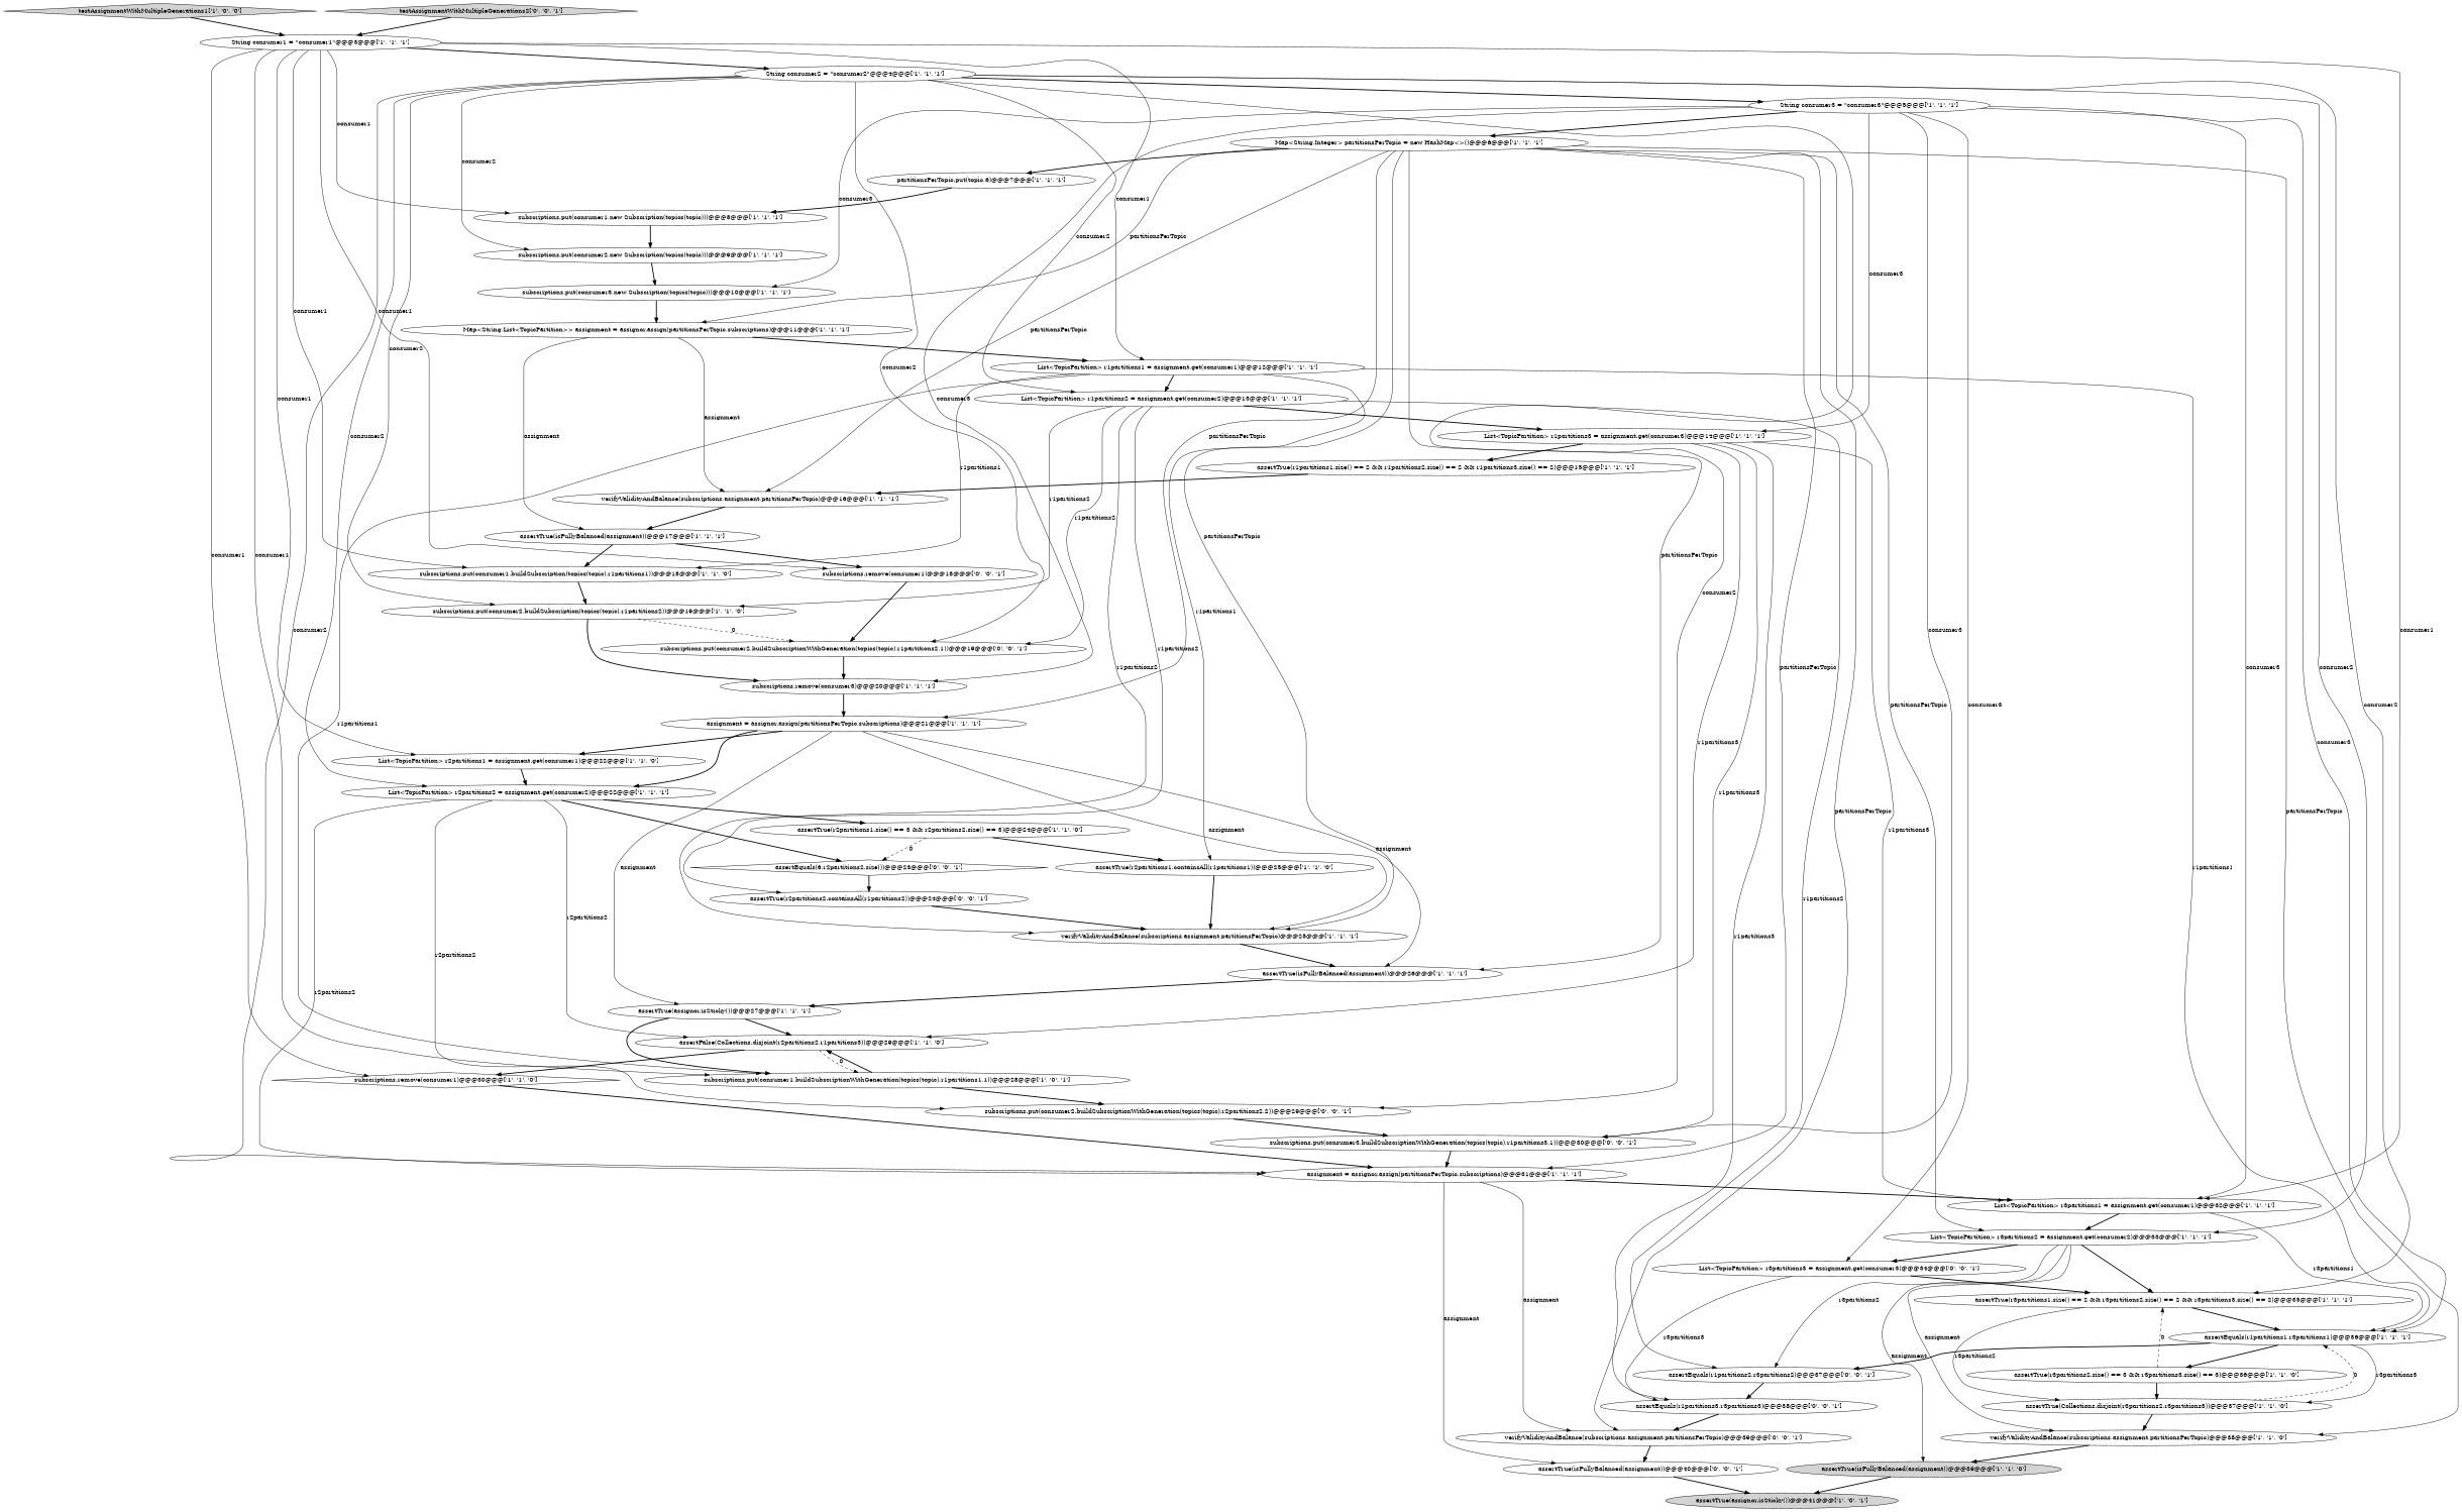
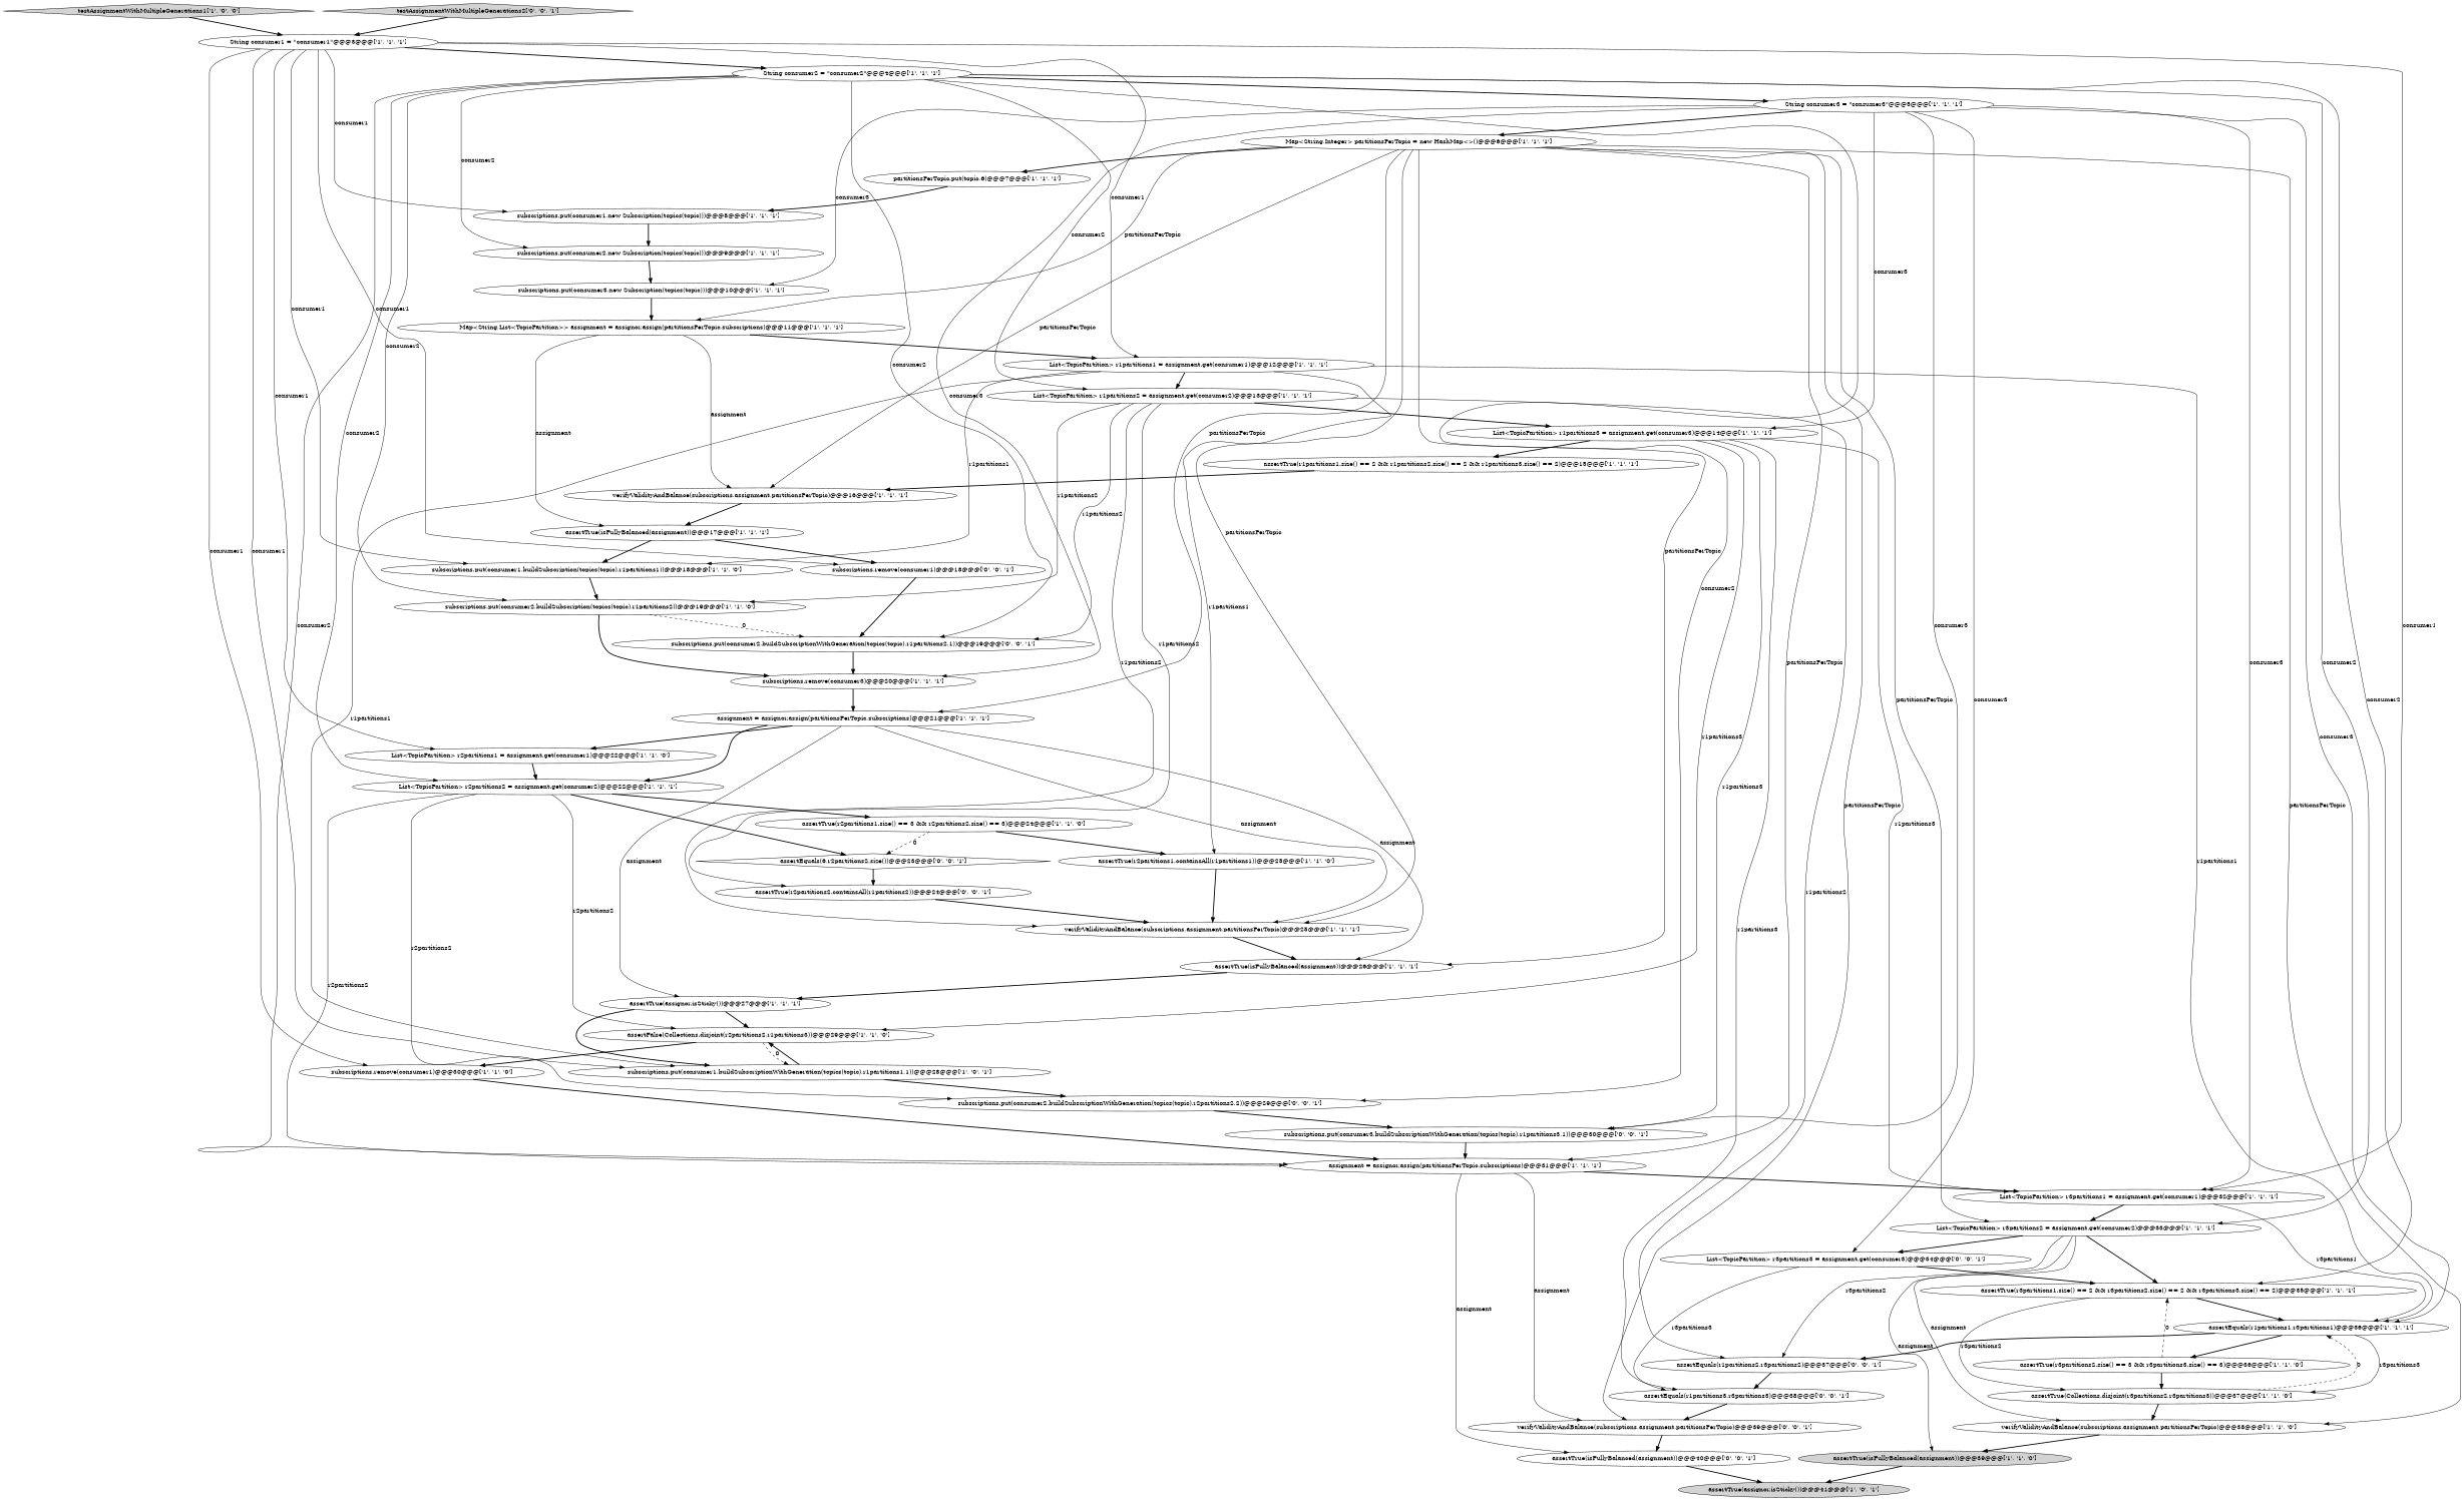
  digraph {
    node [fillcolor=white shape=ellipse style=filled]
    edge [style=solid]
    n1 [label="verifyValidityAndBalance(subscriptions,assignment,partitionsPerTopic)@@@38@@@['1', '1', '0']"]
    n2 [fillcolor=lightgray label="assertTrue(isFullyBalanced(assignment))@@@39@@@['1', '1', '0']"]
    n3 [fillcolor=lightgray label="assertTrue(assignor.isSticky())@@@41@@@['1', '0', '1']"]
    n4 [label="assertEquals(r1partitions3,r3partitions3)@@@38@@@['0', '0', '1']"]
    n5 [label="verifyValidityAndBalance(subscriptions,assignment,partitionsPerTopic)@@@39@@@['0', '0', '1']"]
    n6 [label="assertTrue(isFullyBalanced(assignment))@@@40@@@['0', '0', '1']"]
    n7 [label="verifyValidityAndBalance(subscriptions,assignment,partitionsPerTopic)@@@16@@@['1', '1', '1']"]
    n8 [label="assertTrue(isFullyBalanced(assignment))@@@17@@@['1', '1', '1']"]
    n9 [label="subscriptions.put(consumer1,buildSubscription(topics(topic),r1partitions1))@@@18@@@['1', '1', '0']"]
    n10 [label="subscriptions.remove(consumer1)@@@18@@@['0', '0', '1']"]
    n11 [fillcolor=lightgray label="testAssignmentWithMultipleGenerations1['1', '0', '0']" shape=diamond]
    n12 [label="String consumer1 = \"consumer1\"@@@3@@@['1', '1', '1']"]
    n13 [label="List<TopicPartition> r3partitions1 = assignment.get(consumer1)@@@32@@@['1', '1', '1']"]
    n14 [label="subscriptions.put(consumer1,buildSubscriptionWithGeneration(topics(topic),r1partitions1,1))@@@28@@@['1', '0', '1']"]
    n15 [label="List<TopicPartition> r2partitions1 = assignment.get(consumer1)@@@22@@@['1', '1', '0']"]
    n16 [label="List<TopicPartition> r1partitions1 = assignment.get(consumer1)@@@12@@@['1', '1', '1']"]
-   n17 [label="subscriptions.remove(consumer1)@@@30@@@['1', '1', '0']" shape=diamond]
+   n17 [label="subscriptions.remove(consumer1)@@@30@@@['1', '1', '0']"]
    n18 [label="String consumer2 = \"consumer2\"@@@4@@@['1', '1', '1']"]
    n19 [label="subscriptions.put(consumer1,new Subscription(topics(topic)))@@@8@@@['1', '1', '1']"]
    n20 [label="assertTrue(r2partitions2.containsAll(r1partitions2))@@@24@@@['0', '0', '1']"]
    n21 [label="verifyValidityAndBalance(subscriptions,assignment,partitionsPerTopic)@@@25@@@['1', '1', '1']"]
    n22 [label="assertTrue(isFullyBalanced(assignment))@@@26@@@['1', '1', '1']"]
    n23 [label="List<TopicPartition> r1partitions3 = assignment.get(consumer3)@@@14@@@['1', '1', '1']"]
    n24 [label="subscriptions.put(consumer3,buildSubscriptionWithGeneration(topics(topic),r1partitions3,1))@@@30@@@['0', '0', '1']"]
    n25 [label="assertTrue(r1partitions1.size() == 2 && r1partitions2.size() == 2 && r1partitions3.size() == 2)@@@15@@@['1', '1', '1']"]
    n26 [label="assertFalse(Collections.disjoint(r2partitions2,r1partitions3))@@@29@@@['1', '1', '0']"]
    n27 [label="assignment = assignor.assign(partitionsPerTopic,subscriptions)@@@31@@@['1', '1', '1']"]
    n28 [label="List<TopicPartition> r3partitions2 = assignment.get(consumer2)@@@33@@@['1', '1', '1']"]
    n29 [label="assertEquals(r1partitions1,r3partitions1)@@@36@@@['1', '1', '1']"]
    n30 [label="assertTrue(assignor.isSticky())@@@27@@@['1', '1', '1']"]
    n31 [label="subscriptions.put(consumer2,buildSubscriptionWithGeneration(topics(topic),r2partitions2,2))@@@29@@@['0', '0', '1']"]
    n32 [label="List<TopicPartition> r3partitions3 = assignment.get(consumer3)@@@34@@@['0', '0', '1']"]
    n33 [label="assertTrue(r3partitions1.size() == 2 && r3partitions2.size() == 2 && r3partitions3.size() == 2)@@@35@@@['1', '1', '1']"]
    n34 [label="assertTrue(Collections.disjoint(r3partitions2,r3partitions3))@@@37@@@['1', '1', '0']"]
    n35 [label="assertTrue(r2partitions1.containsAll(r1partitions1))@@@25@@@['1', '1', '0']"]
    n36 [label="subscriptions.put(consumer2,buildSubscriptionWithGeneration(topics(topic),r1partitions2,1))@@@19@@@['0', '0', '1']"]
    n37 [label="subscriptions.remove(consumer3)@@@20@@@['1', '1', '1']"]
    n38 [label="assignment = assignor.assign(partitionsPerTopic,subscriptions)@@@21@@@['1', '1', '1']"]
    n39 [label="assertEquals(6,r2partitions2.size())@@@23@@@['0', '0', '1']" shape=diamond]
    n40 [label="assertEquals(r1partitions2,r3partitions2)@@@37@@@['0', '0', '1']"]
    n41 [label="assertTrue(r3partitions2.size() == 3 && r3partitions3.size() == 3)@@@36@@@['1', '1', '0']"]
    n42 [label="List<TopicPartition> r1partitions2 = assignment.get(consumer2)@@@13@@@['1', '1', '1']"]
    n43 [label="subscriptions.put(consumer2,buildSubscription(topics(topic),r1partitions2))@@@19@@@['1', '1', '0']"]
    n44 [label="List<TopicPartition> r2partitions2 = assignment.get(consumer2)@@@22@@@['1', '1', '1']"]
    n45 [label="subscriptions.put(consumer2,new Subscription(topics(topic)))@@@9@@@['1', '1', '1']"]
    n46 [label="String consumer3 = \"consumer3\"@@@5@@@['1', '1', '1']"]
    n47 [label="assertTrue(r2partitions1.size() == 3 && r2partitions2.size() == 3)@@@24@@@['1', '1', '0']"]
    n48 [label="partitionsPerTopic.put(topic,6)@@@7@@@['1', '1', '1']"]
    n49 [label="subscriptions.put(consumer3,new Subscription(topics(topic)))@@@10@@@['1', '1', '1']"]
    n50 [label="Map<String,List<TopicPartition>> assignment = assignor.assign(partitionsPerTopic,subscriptions)@@@11@@@['1', '1', '1']"]
    n51 [label="Map<String,Integer> partitionsPerTopic = new HashMap<>()@@@6@@@['1', '1', '1']"]
    n52 [fillcolor=lightgray label="testAssignmentWithMultipleGenerations2['0', '0', '1']" shape=diamond]
    n1 -> n2 [style=bold]
    n2 -> n3 [style=bold]
    n4 -> n5 [style=bold]
    n5 -> n6 [style=bold]
    n6 -> n3 [style=bold]
    n7 -> n8 [style=bold]
    n8 -> n9 [style=bold]
    n8 -> n10 [style=bold]
    n9 -> n43 [style=bold]
    n10 -> n36 [style=bold]
    n11 -> n12 [style=bold]
    n12 -> n9 [label=consumer1]
    n12 -> n10 [label=consumer1]
    n12 -> n13 [label=consumer1]
    n12 -> n14 [label=consumer1]
    n12 -> n15 [label=consumer1]
    n12 -> n16 [label=consumer1]
    n12 -> n17 [label=consumer1]
    n12 -> n18 [style=bold]
    n12 -> n19 [label=consumer1]
    n13 -> n28 [style=bold]
    n13 -> n29 [label=r3partitions1]
    n14 -> n26 [style=bold]
    n14 -> n31 [style=bold]
    n15 -> n44 [style=bold]
    n16 -> n9 [label=r1partitions1]
    n16 -> n14 [label=r1partitions1]
    n16 -> n29 [label=r1partitions1]
    n16 -> n35 [label=r1partitions1]
    n16 -> n42 [style=bold]
    n17 -> n27 [style=bold]
    n18 -> n27 [label=consumer2]
    n18 -> n28 [label=consumer2]
    n18 -> n31 [label=consumer2]
    n18 -> n33 [label=consumer2]
    n18 -> n36 [label=consumer2]
    n18 -> n42 [label=consumer2]
    n18 -> n43 [label=consumer2]
    n18 -> n44 [label=consumer2]
    n18 -> n45 [label=consumer2]
    n18 -> n46 [style=bold]
    n19 -> n45 [style=bold]
    n20 -> n21 [style=bold]
    n21 -> n22 [style=bold]
    n22 -> n30 [style=bold]
    n23 -> n4 [label=r1partitions3]
    n23 -> n13 [label=r1partitions3]
    n23 -> n24 [label=r1partitions3]
    n23 -> n25 [style=bold]
    n23 -> n26 [label=r1partitions3]
    n24 -> n27 [style=bold]
    n25 -> n7 [style=bold]
    n26 -> n14 [label=0 style=dashed]
    n26 -> n17 [style=bold]
    n27 -> n5 [label=assignment]
    n27 -> n6 [label=assignment]
    n27 -> n13 [style=bold]
    n28 -> n1 [label=assignment]
    n28 -> n2 [label=assignment]
    n28 -> n32 [style=bold]
    n28 -> n33 [style=bold]
    n28 -> n40 [label=r3partitions2]
    n29 -> n34 [label=r3partitions3]
    n29 -> n40 [style=bold]
    n29 -> n41 [style=bold]
    n30 -> n14 [style=bold]
    n30 -> n26 [style=bold]
    n31 -> n24 [style=bold]
    n32 -> n4 [label=r3partitions3]
    n32 -> n33 [style=bold]
    n33 -> n29 [style=bold]
    n33 -> n34 [label=r3partitions2]
    n34 -> n1 [style=bold]
    n34 -> n29 [label=0 style=dashed]
    n35 -> n21 [style=bold]
    n36 -> n37 [style=bold]
    n37 -> n38 [style=bold]
    n38 -> n15 [style=bold]
    n38 -> n21 [label=assignment]
    n38 -> n22 [label=assignment]
    n38 -> n30 [label=assignment]
    n38 -> n44 [style=bold]
    n39 -> n20 [style=bold]
    n40 -> n4 [style=bold]
    n41 -> n33 [label=0 style=dashed]
    n41 -> n34 [style=bold]
    n42 -> n20 [label=r1partitions2]
    n42 -> n21 [label=r1partitions2]
    n42 -> n23 [style=bold]
    n42 -> n36 [label=r1partitions2]
    n42 -> n40 [label=r1partitions2]
    n42 -> n43 [label=r1partitions2]
    n43 -> n36 [label=0 style=dashed]
    n43 -> n37 [style=bold]
    n44 -> n26 [label=r2partitions2]
    n44 -> n27 [label=r2partitions2]
    n44 -> n31 [label=r2partitions2]
    n44 -> n39 [style=bold]
    n44 -> n47 [style=bold]
    n45 -> n49 [style=bold]
    n46 -> n13 [label=consumer3]
    n46 -> n23 [label=consumer3]
    n46 -> n24 [label=consumer3]
    n46 -> n29 [label=consumer3]
    n46 -> n32 [label=consumer3]
    n46 -> n37 [label=consumer3]
    n46 -> n49 [label=consumer3]
    n46 -> n51 [style=bold]
    n47 -> n35 [style=bold]
    n47 -> n39 [label=0 style=dashed]
    n48 -> n19 [style=bold]
    n49 -> n50 [style=bold]
    n50 -> n7 [label=assignment]
    n50 -> n8 [label=assignment]
    n50 -> n16 [style=bold]
    n51 -> n1 [label=partitionsPerTopic]
    n51 -> n5 [label=partitionsPerTopic]
    n51 -> n7 [label=partitionsPerTopic]
    n51 -> n21 [label=partitionsPerTopic]
    n51 -> n22 [label=partitionsPerTopic]
    n51 -> n27 [label=partitionsPerTopic]
    n51 -> n28 [label=partitionsPerTopic]
    n51 -> n38 [label=partitionsPerTopic]
    n51 -> n48 [style=bold]
    n51 -> n50 [label=partitionsPerTopic]
    n52 -> n12 [style=bold]
  }
